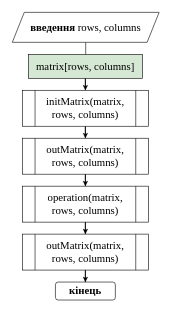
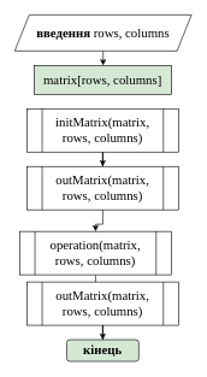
  <mxCell id="0" />
  <mxCell id="1" parent="0" />
- <mxCell id="2" value="" style="edgeStyle=orthogonalEdgeStyle;rounded=0;orthogonalLoop=1;jettySize=auto;html=1;fontFamily=Times New Roman;fontSize=18;" edge="1" parent="1" source="3" target="7"><mxGeometry relative="1" as="geometry" /></mxCell>
  <mxCell id="3" value="matrix[rows, columns]" style="rounded=0;whiteSpace=wrap;html=1;fontFamily=Times New Roman;fontSize=18;fillColor=#d5e8d4;" parent="1" vertex="1"><mxGeometry x="47" y="90" width="190" height="40" as="geometry" /></mxCell>
- <mxCell id="4" value="" style="edgeStyle=orthogonalEdgeStyle;rounded=0;orthogonalLoop=1;jettySize=auto;html=1;fontFamily=Times New Roman;fontSize=18;endArrow=none;" edge="1" parent="1" source="5" target="3"><mxGeometry relative="1" as="geometry" /></mxCell>
+ <mxCell id="4" value="" style="edgeStyle=orthogonalEdgeStyle;rounded=0;orthogonalLoop=1;jettySize=auto;html=1;fontFamily=Times New Roman;fontSize=18;" edge="1" parent="1" source="5" target="3"><mxGeometry relative="1" as="geometry" /></mxCell>
  <mxCell id="5" value="&lt;p&gt;&lt;font face=&quot;Times New Roman&quot; style=&quot;font-size: 18px&quot;&gt;&lt;b&gt;введення &lt;/b&gt;rows, columns&lt;/font&gt;&lt;/p&gt;" style="shape=parallelogram;perimeter=parallelogramPerimeter;whiteSpace=wrap;html=1;fixedSize=1;" vertex="1" parent="1"><mxGeometry x="20" y="20" width="245" height="50" as="geometry" /></mxCell>
  <mxCell id="6" value="" style="edgeStyle=orthogonalEdgeStyle;rounded=0;orthogonalLoop=1;jettySize=auto;html=1;fontFamily=Times New Roman;fontSize=18;" edge="1" parent="1" source="7" target="9"><mxGeometry relative="1" as="geometry" /></mxCell>
  <mxCell id="7" value="&lt;span&gt;initMatrix(matrix, rows, columns)&lt;/span&gt;" style="shape=process;whiteSpace=wrap;html=1;backgroundOutline=1;fontFamily=Times New Roman;fontSize=18;" vertex="1" parent="1"><mxGeometry x="37" y="150" width="210" height="60" as="geometry" /></mxCell>
  <mxCell id="8" value="" style="edgeStyle=orthogonalEdgeStyle;rounded=0;orthogonalLoop=1;jettySize=auto;html=1;fontFamily=Times New Roman;fontSize=18;" edge="1" parent="1" source="9" target="11"><mxGeometry relative="1" as="geometry" /></mxCell>
  <mxCell id="9" value="&lt;span&gt;outMatrix(matrix, rows, columns)&lt;/span&gt;" style="shape=process;whiteSpace=wrap;html=1;backgroundOutline=1;fontFamily=Times New Roman;fontSize=18;" vertex="1" parent="1"><mxGeometry x="37" y="230" width="210" height="60" as="geometry" /></mxCell>
  <mxCell id="10" value="" style="edgeStyle=orthogonalEdgeStyle;rounded=0;orthogonalLoop=1;jettySize=auto;html=1;fontFamily=Times New Roman;fontSize=18;" edge="1" parent="1" source="11" target="13"><mxGeometry relative="1" as="geometry" /></mxCell>
- <mxCell id="11" value="&lt;span&gt;operation(matrix, rows, columns)&lt;/span&gt;" style="shape=process;whiteSpace=wrap;html=1;backgroundOutline=1;fontFamily=Times New Roman;fontSize=18;" vertex="1" parent="1"><mxGeometry x="37" y="310" width="210" height="60" as="geometry" /></mxCell>
+ <mxCell id="11" value="&lt;span&gt;operation(matrix, rows, columns)&lt;/span&gt;" style="shape=process;whiteSpace=wrap;html=1;backgroundOutline=1;fontFamily=Times New Roman;fontSize=18;" vertex="1" parent="1"><mxGeometry x="27" y="320" width="210" height="60" as="geometry" /></mxCell>
  <mxCell id="12" value="" style="edgeStyle=orthogonalEdgeStyle;rounded=0;orthogonalLoop=1;jettySize=auto;html=1;fontFamily=Times New Roman;fontSize=18;" edge="1" parent="1" source="13" target="14"><mxGeometry relative="1" as="geometry" /></mxCell>
  <mxCell id="13" value="&lt;span&gt;outMatrix(matrix, rows, columns)&lt;/span&gt;" style="shape=process;whiteSpace=wrap;html=1;backgroundOutline=1;fontFamily=Times New Roman;fontSize=18;" vertex="1" parent="1"><mxGeometry x="37" y="390" width="210" height="60" as="geometry" /></mxCell>
- <mxCell id="14" value="&lt;font face=&quot;Times New Roman&quot;&gt;&lt;b&gt;кінець&lt;/b&gt;&lt;/font&gt;" style="rounded=1;whiteSpace=wrap;html=1;fontSize=18;" vertex="1" parent="1"><mxGeometry x="92" y="470" width="100" height="30" as="geometry" /></mxCell>
+ <mxCell id="14" value="&lt;font face=&quot;Times New Roman&quot;&gt;&lt;b&gt;кінець&lt;/b&gt;&lt;/font&gt;" style="rounded=1;whiteSpace=wrap;html=1;fontSize=18;fillColor=#d5e8d4;" vertex="1" parent="1"><mxGeometry x="92" y="470" width="100" height="30" as="geometry" /></mxCell>
